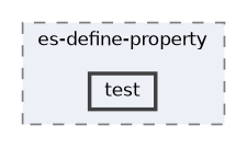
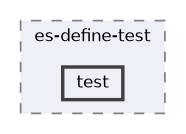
  digraph {
    compound=true
    n1 [color=grey25 fillcolor="#edf0f7" fontname=Helvetica fontsize=10 height=0.2 label=test shape=box style="filled,bold" width=0.4]
    subgraph cluster_1 {
      bgcolor="#edf0f7"
      fontname=Helvetica
      fontsize=10
-     label="es-define-property"
+     label="es-define-test"
      pencolor=grey50
      style="filled,dashed"
      n1
    }
  }
